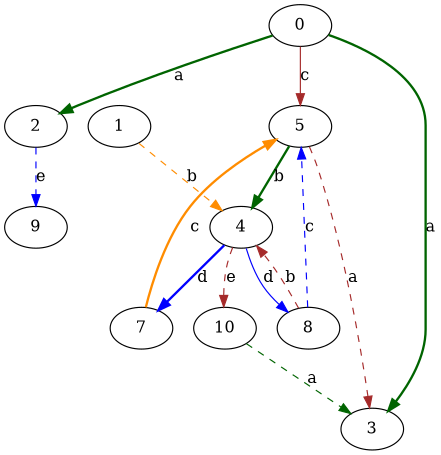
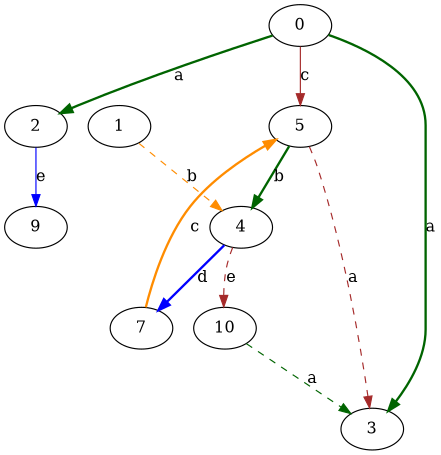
  strict digraph {
    fontname="DejaVu Serif"
    node [fontname="DejaVu Serif"]
    edge [color=blue fontname="DejaVu Serif" style=dashed]
    2
    9
    4
    7
-   8
    10
    5
    3
    0
    1
-   2 -> 9 [label=e]
+   2 -> 9 [label=e style=solid]
    4 -> 7 [label=d style=bold]
-   4 -> 8 [label=d style=solid]
    4 -> 10 [color=brown label=e]
    7 -> 5 [color=darkorange label=c style=bold]
-   8 -> 4 [color=brown label=b]
-   8 -> 5 [label=c]
    10 -> 3 [color=darkgreen label=a]
    5 -> 4 [color=darkgreen label=b style=bold]
    5 -> 3 [color=brown label=a]
    0 -> 2 [color=darkgreen label=a style=bold]
    0 -> 5 [color=brown label=c style=solid]
    0 -> 3 [color=darkgreen label=a style=bold]
    1 -> 4 [color=darkorange label=b]
  }
